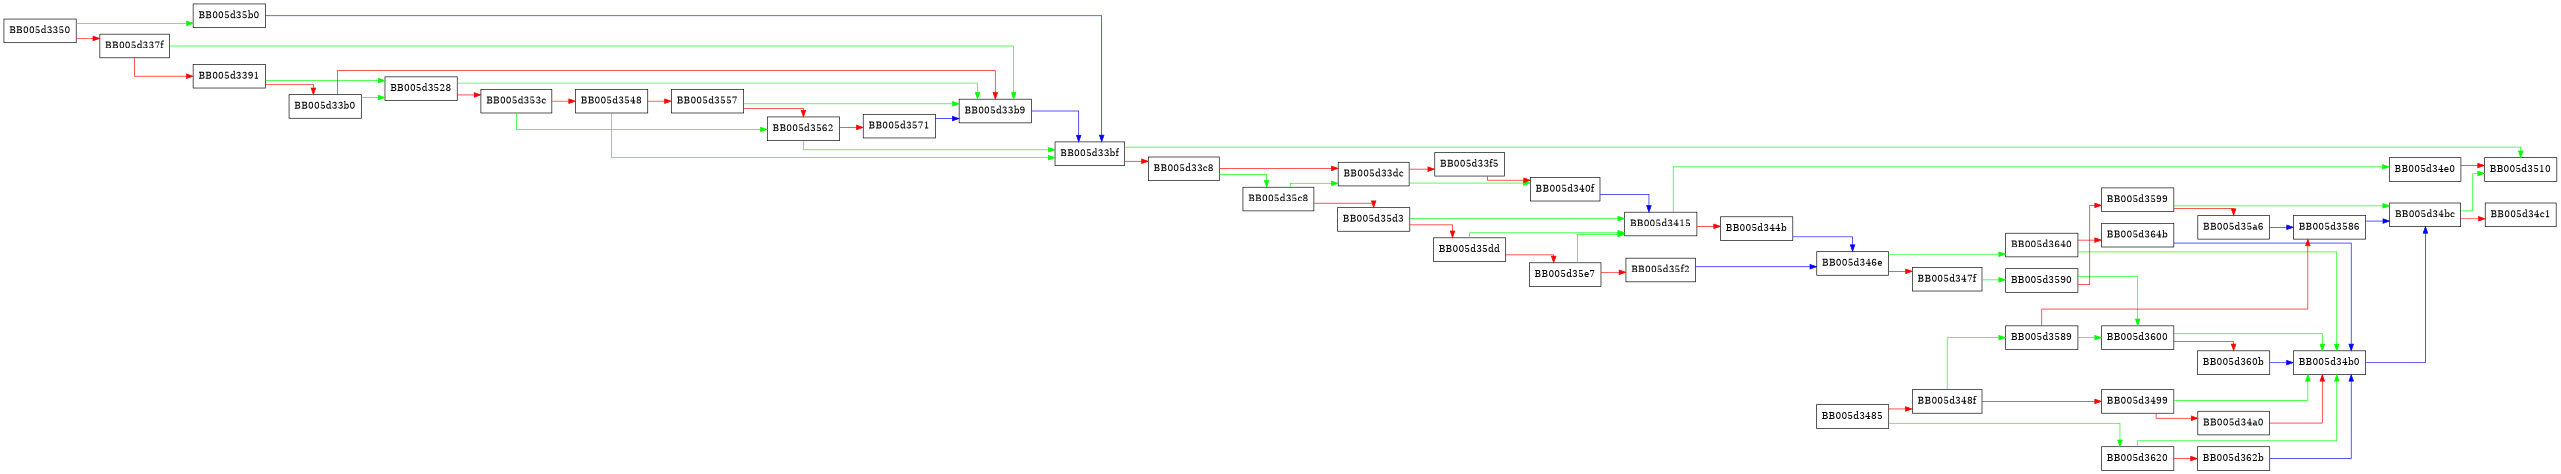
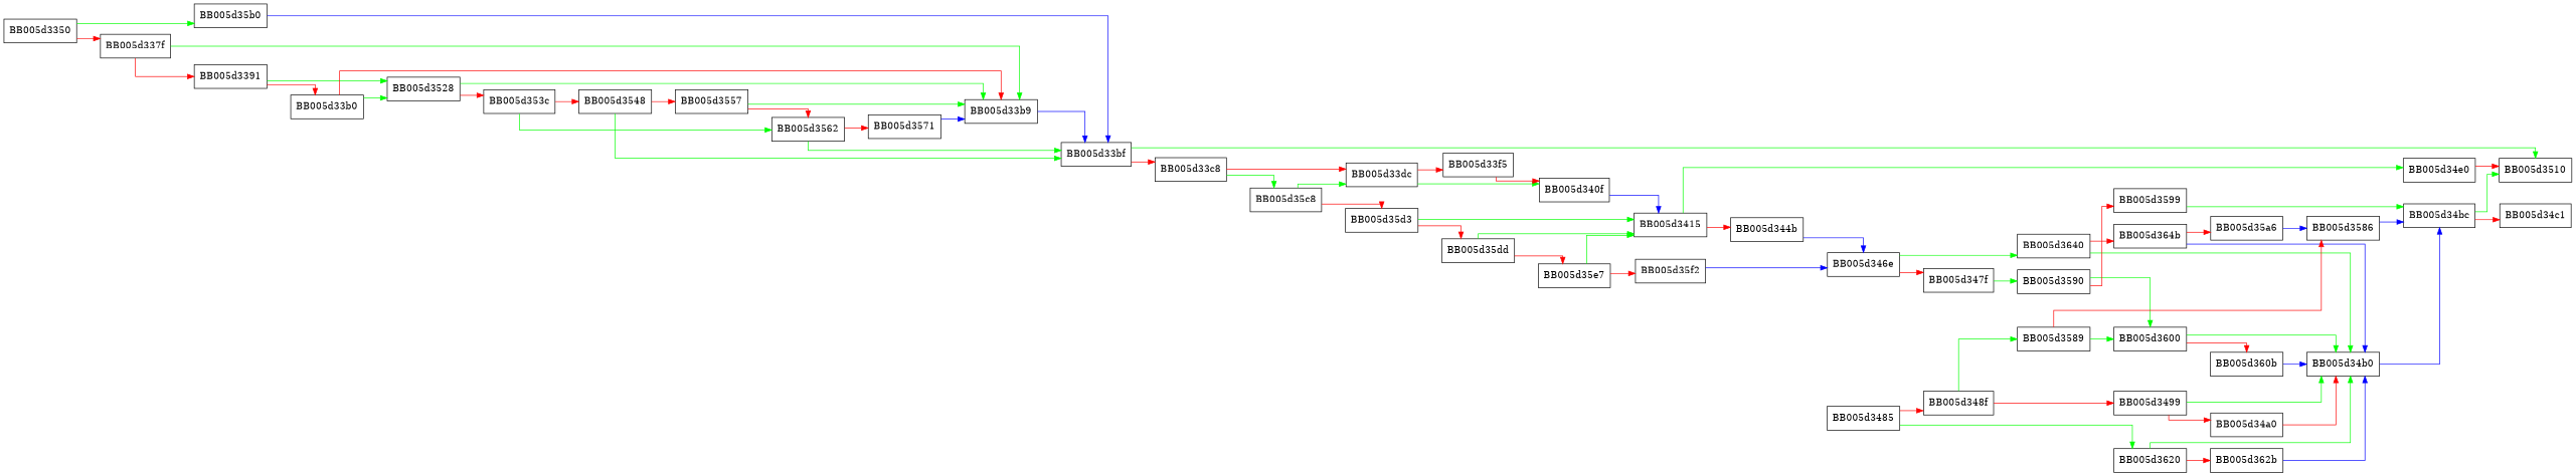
  digraph {
    rankdir=LR
    splines=ortho
    node [shape=box]
    edge [color=red]
    BB005d3350
    BB005d35b0
    BB005d337f
    BB005d33bf
    BB005d33b9
    BB005d3391
    BB005d3510
    BB005d33c8
    BB005d3528
    BB005d33b0
    BB005d353c
    BB005d3562
    BB005d3548
    BB005d35c8
    BB005d33dc
    BB005d35d3
    BB005d340f
    BB005d33f5
    BB005d3415
    BB005d35dd
    BB005d34e0
    BB005d344b
    BB005d346e
    BB005d3640
    BB005d347f
    BB005d34b0
    BB005d364b
    BB005d3590
    BB005d34bc
    BB005d3600
    BB005d3599
    BB005d3485
    BB005d3620
    BB005d348f
    BB005d360b
    BB005d35a6
    BB005d362b
    n38 [label=BB005d3589]
    BB005d3499
    BB005d3586
    BB005d34a0
    BB005d34c1
    BB005d3571
    BB005d3557
    BB005d35e7
    BB005d35f2
    BB005d3350 -> BB005d35b0 [color=green]
    BB005d3350 -> BB005d337f
    BB005d35b0 -> BB005d33bf [color=blue]
    BB005d337f -> BB005d33b9 [color=green]
    BB005d337f -> BB005d3391
    BB005d33bf -> BB005d3510 [color=green]
    BB005d33bf -> BB005d33c8
    BB005d33b9 -> BB005d33bf [color=blue]
    BB005d3391 -> BB005d3528 [color=green]
    BB005d3391 -> BB005d33b0
    BB005d33c8 -> BB005d35c8 [color=green]
    BB005d33c8 -> BB005d33dc
    BB005d3528 -> BB005d33b9 [color=green]
    BB005d3528 -> BB005d353c
    BB005d33b0 -> BB005d33b9
    BB005d33b0 -> BB005d3528 [color=green]
    BB005d353c -> BB005d3562 [color=green]
    BB005d353c -> BB005d3548
    BB005d3562 -> BB005d33bf [color=green]
    BB005d3562 -> BB005d3571
    BB005d3548 -> BB005d33bf [color=green]
    BB005d3548 -> BB005d3557
    BB005d35c8 -> BB005d33dc [color=green]
    BB005d35c8 -> BB005d35d3
    BB005d33dc -> BB005d340f [color=green]
    BB005d33dc -> BB005d33f5
    BB005d35d3 -> BB005d3415 [color=green]
    BB005d35d3 -> BB005d35dd
    BB005d340f -> BB005d3415 [color=blue]
    BB005d33f5 -> BB005d340f
    BB005d3415 -> BB005d34e0 [color=green]
    BB005d3415 -> BB005d344b
    BB005d35dd -> BB005d3415 [color=green]
    BB005d35dd -> BB005d35e7
    BB005d34e0 -> BB005d3510
    BB005d344b -> BB005d346e [color=blue]
    BB005d346e -> BB005d3640 [color=green]
    BB005d346e -> BB005d347f
    BB005d3640 -> BB005d34b0 [color=green]
    BB005d3640 -> BB005d364b
    BB005d347f -> BB005d3590 [color=green]
    BB005d34b0 -> BB005d34bc [color=blue]
    BB005d364b -> BB005d34b0 [color=blue]
    BB005d3590 -> BB005d3600 [color=green]
    BB005d3590 -> BB005d3599
    BB005d34bc -> BB005d3510 [color=green]
    BB005d34bc -> BB005d34c1
    BB005d3600 -> BB005d34b0 [color=green]
    BB005d3600 -> BB005d360b
    BB005d3599 -> BB005d34bc [color=green]
-   BB005d3599 -> BB005d35a6
+   BB005d364b -> BB005d35a6
    BB005d3485 -> BB005d3620 [color=green]
    BB005d3485 -> BB005d348f
    BB005d3620 -> BB005d34b0 [color=green]
    BB005d3620 -> BB005d362b
    BB005d348f -> n38 [color=green]
    BB005d348f -> BB005d3499
    BB005d360b -> BB005d34b0 [color=blue]
    BB005d35a6 -> BB005d3586 [color=blue]
    BB005d362b -> BB005d34b0 [color=blue]
    n38 -> BB005d3600 [color=green]
    n38 -> BB005d3586
    BB005d3499 -> BB005d34b0 [color=green]
    BB005d3499 -> BB005d34a0
    BB005d3586 -> BB005d34bc [color=blue]
    BB005d34a0 -> BB005d34b0
    BB005d3571 -> BB005d33b9 [color=blue]
    BB005d3557 -> BB005d33b9 [color=green]
    BB005d3557 -> BB005d3562
    BB005d35e7 -> BB005d3415 [color=green]
    BB005d35e7 -> BB005d35f2
    BB005d35f2 -> BB005d346e [color=blue]
  }
